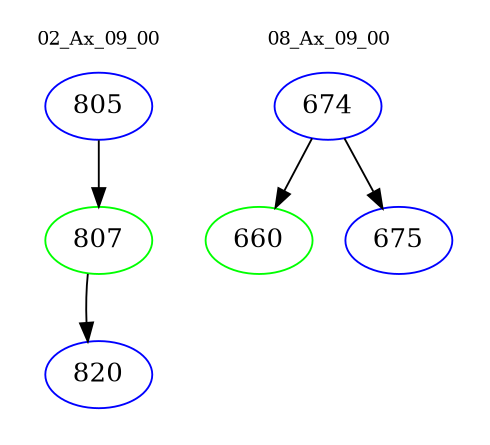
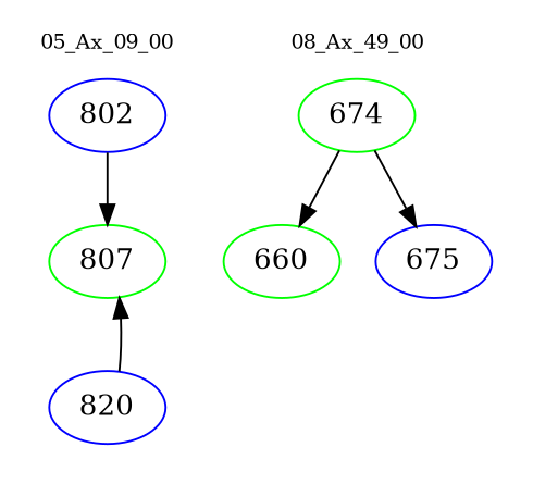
  digraph {
    node [color=green]
    edge [color=black]
    n1 [label=807]
-   n2 [color=blue label=805]
+   n2 [color=blue label=802]
    n3 [color=blue label=820]
-   n4 [color=blue label=674]
+   n4 [label=674]
    n5 [label=660]
    n6 [color=blue label=675]
    subgraph cluster_1 {
      color=white
      fontsize=10
-     label="02_Ax_09_00"
+     label="05_Ax_09_00"
      n1
      n2
      n3
    }
    subgraph cluster_2 {
      color=white
      fontsize=10
-     label="08_Ax_09_00"
+     label="08_Ax_49_00"
      n4
      n5
      n6
    }
-   n1 -> n3
+   n3 -> n1
    n2 -> n1
    n4 -> n5
    n4 -> n6
  }
